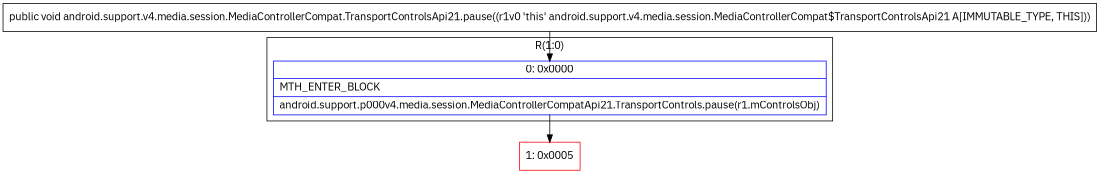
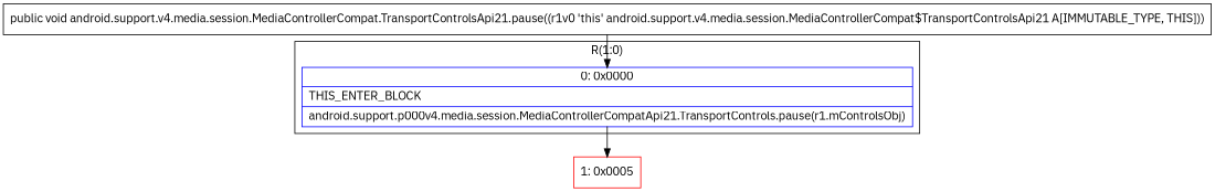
  digraph {
    fontname="IBM Plex Sans"
    node [shape=record fontname="IBM Plex Sans"]
    edge [fontname="IBM Plex Sans"]
-   n1 [color=blue label="{0\:\ 0x0000|MTH_ENTER_BLOCK\l|android.support.p000v4.media.session.MediaControllerCompatApi21.TransportControls.pause(r1.mControlsObj)\l}"]
+   n1 [color=blue label="{0\:\ 0x0000|THIS_ENTER_BLOCK\l|android.support.p000v4.media.session.MediaControllerCompatApi21.TransportControls.pause(r1.mControlsObj)\l}"]
    n2 [color=red label="{1\:\ 0x0005}"]
    n3 [label="{public void android.support.v4.media.session.MediaControllerCompat.TransportControlsApi21.pause((r1v0 'this' android.support.v4.media.session.MediaControllerCompat$TransportControlsApi21 A[IMMUTABLE_TYPE, THIS])) }"]
    subgraph cluster_1 {
      label="R(1:0)"
      n1
    }
    n1 -> n2
    n3 -> n1
  }
